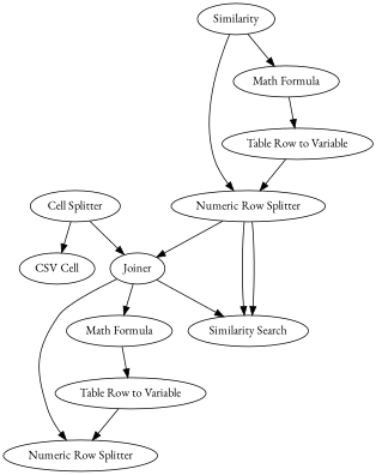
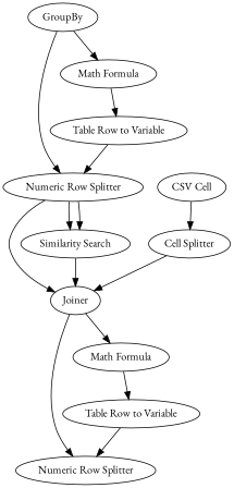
  digraph {
    fontname="EB Garamond"
    rankdir=TB
    node [fontname="EB Garamond"]
    edge [fontname="EB Garamond"]
    n1 [label="Cell Splitter"]
    n2 [label=Joiner]
-   n3 [label=Similarity]
+   n3 [label=GroupBy]
    n4 [label="Numeric Row Splitter"]
    n5 [label="Math Formula"]
    n6 [label="Similarity Search"]
    n7 [label="Table Row to Variable"]
    n8 [label="Numeric Row Splitter"]
    n9 [label="Math Formula"]
    n10 [label="Table Row to Variable"]
    n11 [label="CSV Cell"]
    n1 -> n2
    n2 -> n8
    n2 -> n9
    n3 -> n4
    n3 -> n5
    n4 -> n2
    n4 -> n6
    n4 -> n6
    n5 -> n7
-   n2 -> n6
+   n6 -> n2
    n7 -> n4
    n9 -> n10
    n10 -> n8
-   n1 -> n11
+   n11 -> n1
  }
